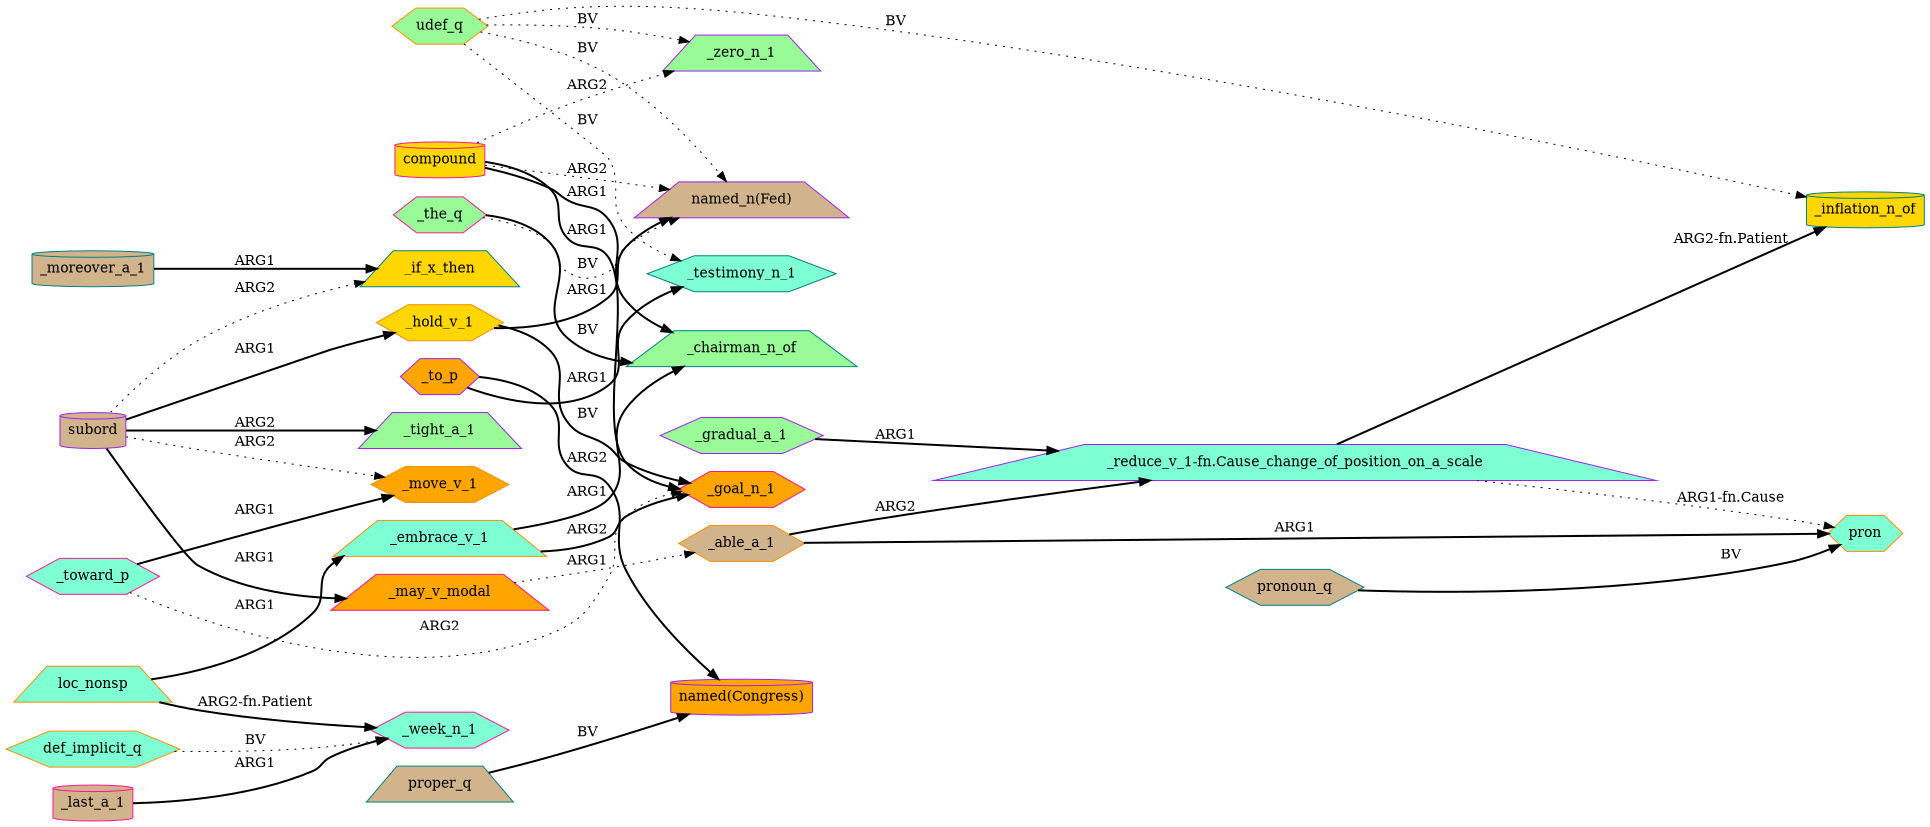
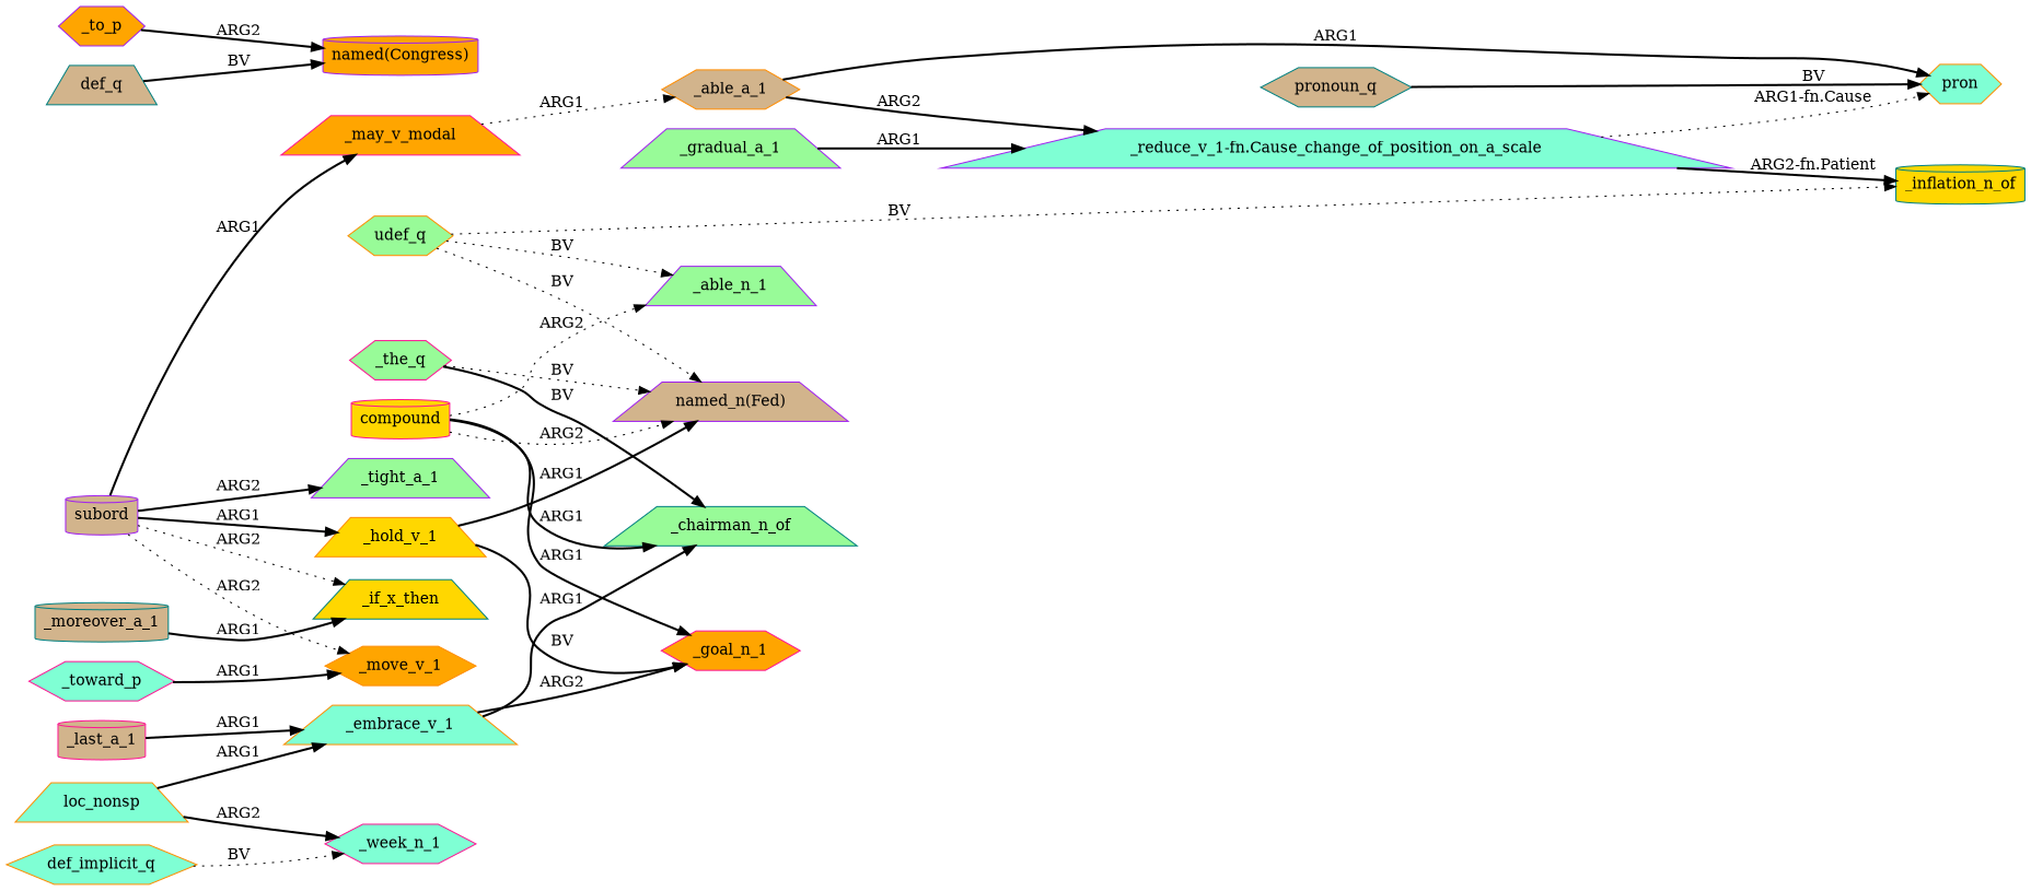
  digraph {
    rankdir=LR
    node [color=darkorange fillcolor=aquamarine shape=hexagon style=filled]
    edge [style=bold]
    udef_q [fillcolor=palegreen]
-   _zero_n_1 [color=purple fillcolor=palegreen shape=trapezium]
+   _zero_n_1 [color=purple fillcolor=palegreen shape=trapezium label=_able_n_1]
    _inflation_n_of [color=teal fillcolor=gold shape=cylinder]
    "named_n(Fed)" [color=purple fillcolor=tan shape=trapezium]
-   _testimony_n_1 [color=teal]
    _the_q [color=deeppink fillcolor=palegreen]
    _chairman_n_of [color=teal fillcolor=palegreen shape=trapezium]
    _goal_n_1 [color=deeppink fillcolor=orange]
    _embrace_v_1 [shape=trapezium]
    def_implicit_q
    _week_n_1 [color=deeppink]
    compound [color=deeppink fillcolor=gold shape=cylinder]
    _to_p [color=purple fillcolor=orange]
    "named(Congress)" [color=purple fillcolor=orange shape=cylinder]
-   _hold_v_1 [fillcolor=gold]
-   proper_q [color=teal fillcolor=tan shape=trapezium]
+   _hold_v_1 [fillcolor=gold shape=trapezium]
+   proper_q [color=teal fillcolor=tan shape=trapezium label=def_q]
    pronoun_q [color=teal fillcolor=tan]
    pron
    loc_nonsp [shape=trapezium]
    _able_a_1 [fillcolor=tan]
    "_reduce_v_1-fn.Cause_change_of_position_on_a_scale" [color=purple shape=trapezium]
-   _gradual_a_1 [color=purple fillcolor=palegreen]
+   _gradual_a_1 [color=purple fillcolor=palegreen shape=trapezium]
    subord [color=purple fillcolor=tan shape=cylinder]
    _move_v_1 [fillcolor=orange]
    _tight_a_1 [color=purple fillcolor=palegreen shape=trapezium]
    _may_v_modal [color=deeppink fillcolor=orange shape=trapezium]
    _if_x_then [color=teal fillcolor=gold shape=trapezium]
    _moreover_a_1 [color=teal fillcolor=tan shape=cylinder]
    _last_a_1 [color=deeppink fillcolor=tan shape=cylinder]
    _toward_p [color=deeppink]
    udef_q -> _zero_n_1 [label=BV style=dotted]
    udef_q -> _inflation_n_of [label=BV style=dotted]
    udef_q -> "named_n(Fed)" [label=BV style=dotted]
-   udef_q -> _testimony_n_1 [label=BV style=dotted]
    _the_q -> "named_n(Fed)" [label=BV style=dotted]
    _the_q -> _chairman_n_of [label=BV]
    _embrace_v_1 -> _chairman_n_of [label=ARG1]
    _embrace_v_1 -> _goal_n_1 [label=ARG2]
    def_implicit_q -> _week_n_1 [label=BV style=dotted]
    compound -> _zero_n_1 [label=ARG2 style=dotted]
    compound -> "named_n(Fed)" [label=ARG2 style=dotted]
    compound -> _chairman_n_of [label=ARG1]
    compound -> _goal_n_1 [label=ARG1]
-   _to_p -> _testimony_n_1 [label=ARG1]
    _to_p -> "named(Congress)" [label=ARG2]
    _hold_v_1 -> "named_n(Fed)" [label=ARG1]
    _hold_v_1 -> _goal_n_1 [label=BV]
    proper_q -> "named(Congress)" [label=BV]
    pronoun_q -> pron [label=BV]
    loc_nonsp -> _embrace_v_1 [label=ARG1]
-   loc_nonsp -> _week_n_1 [label="ARG2-fn.Patient"]
+   loc_nonsp -> _week_n_1 [label=ARG2]
    _able_a_1 -> pron [label=ARG1]
    _able_a_1 -> "_reduce_v_1-fn.Cause_change_of_position_on_a_scale" [label=ARG2]
    "_reduce_v_1-fn.Cause_change_of_position_on_a_scale" -> _inflation_n_of [label="ARG2-fn.Patient"]
    "_reduce_v_1-fn.Cause_change_of_position_on_a_scale" -> pron [label="ARG1-fn.Cause" style=dotted]
    _gradual_a_1 -> "_reduce_v_1-fn.Cause_change_of_position_on_a_scale" [label=ARG1]
    subord -> _hold_v_1 [label=ARG1]
    subord -> _move_v_1 [label=ARG2 style=dotted]
    subord -> _tight_a_1 [label=ARG2]
    subord -> _may_v_modal [label=ARG1]
    subord -> _if_x_then [label=ARG2 style=dotted]
    _may_v_modal -> _able_a_1 [label=ARG1 style=dotted]
    _moreover_a_1 -> _if_x_then [label=ARG1]
-   _last_a_1 -> _week_n_1 [label=ARG1]
-   _toward_p -> _goal_n_1 [label=ARG2 style=dotted]
+   _last_a_1 -> _embrace_v_1 [label=ARG1]
    _toward_p -> _move_v_1 [label=ARG1]
  }
